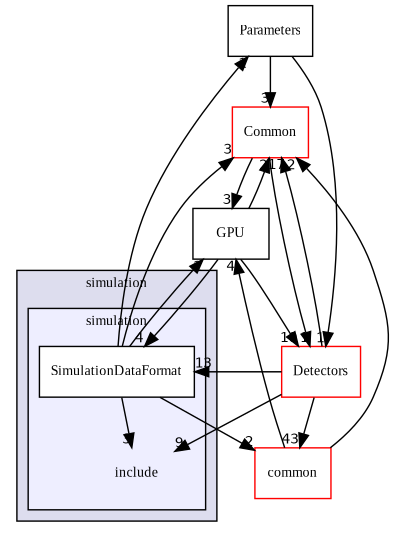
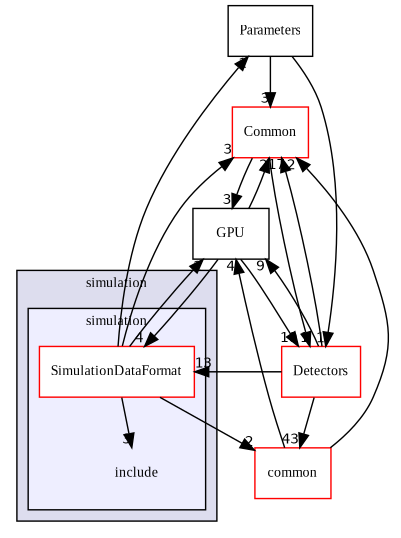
  digraph {
    compound=true
    fontname="Liberation Serif"
    node [fontname="Liberation Serif" fontsize=10 shape=box color=black]
    edge [fontname="Liberation Serif" headlabel=3 labeldistance=1.5 labelfontname=Helvetica labelfontsize=10]
    n1 [label=include shape=plaintext color=""]
-   n2 [fillcolor=white label=SimulationDataFormat style=filled]
+   n2 [color=red fillcolor=white label=SimulationDataFormat style=filled]
    n3 [color=red label=Common]
    n4 [label=Parameters]
    n5 [color=red label=common]
    n6 [label=GPU]
    n7 [color=red label=Detectors]
    subgraph cluster_1 {
      bgcolor="#ddddee"
      fontsize=10
      label=simulation
      pencolor=black
      subgraph cluster_2 {
        bgcolor="#eeeeff"
        fontsize=10
        label=simulation
        pencolor=black
        n1
        n2
      }
    }
    n2 -> n1
    n2 -> n3
    n2 -> n4 [headlabel=1]
    n2 -> n5 [headlabel=2]
    n2 -> n6 [headlabel=2]
    n3 -> n6
    n3 -> n7 [headlabel=1]
    n4 -> n3
    n4 -> n7 [headlabel=1]
    n5 -> n3 [headlabel=2]
    n5 -> n6 [headlabel=4]
    n6 -> n2 [headlabel=4]
    n6 -> n3 [headlabel=2]
    n6 -> n7 [headlabel=10]
    n7 -> n2 [headlabel=13]
    n7 -> n3 [headlabel=17]
    n7 -> n5 [headlabel=43]
-   n7 -> n1 [headlabel=9]
+   n7 -> n6 [headlabel=9]
  }
